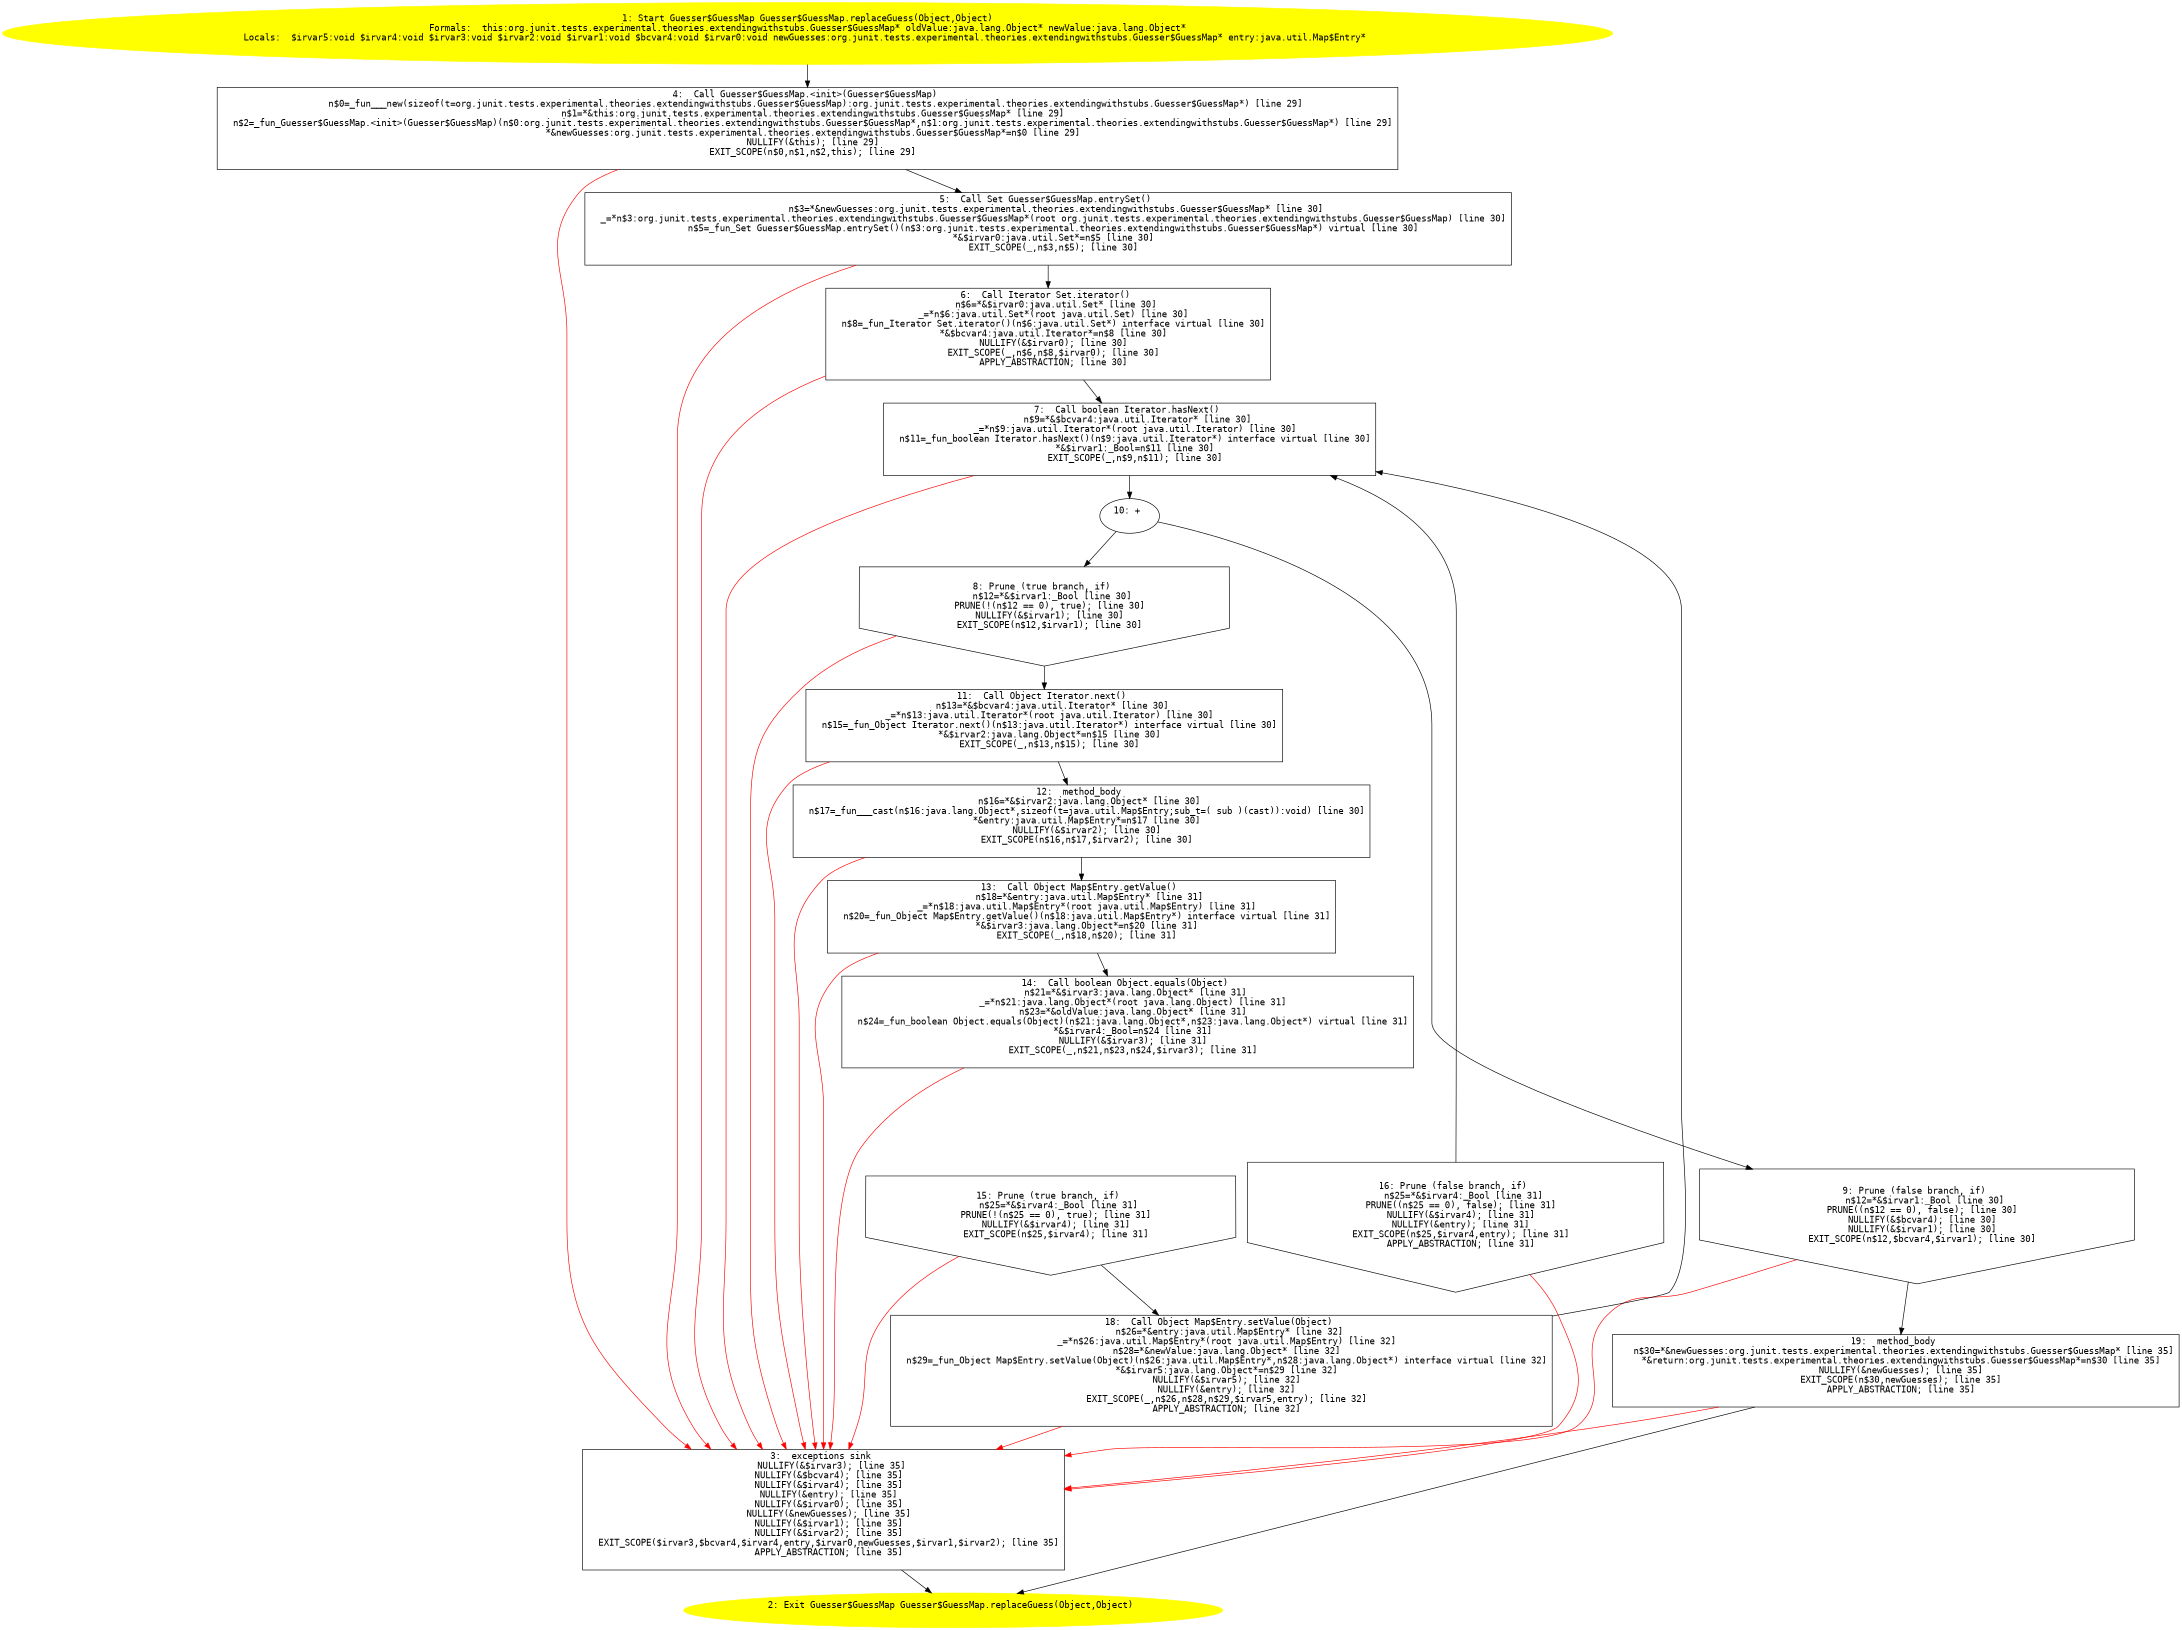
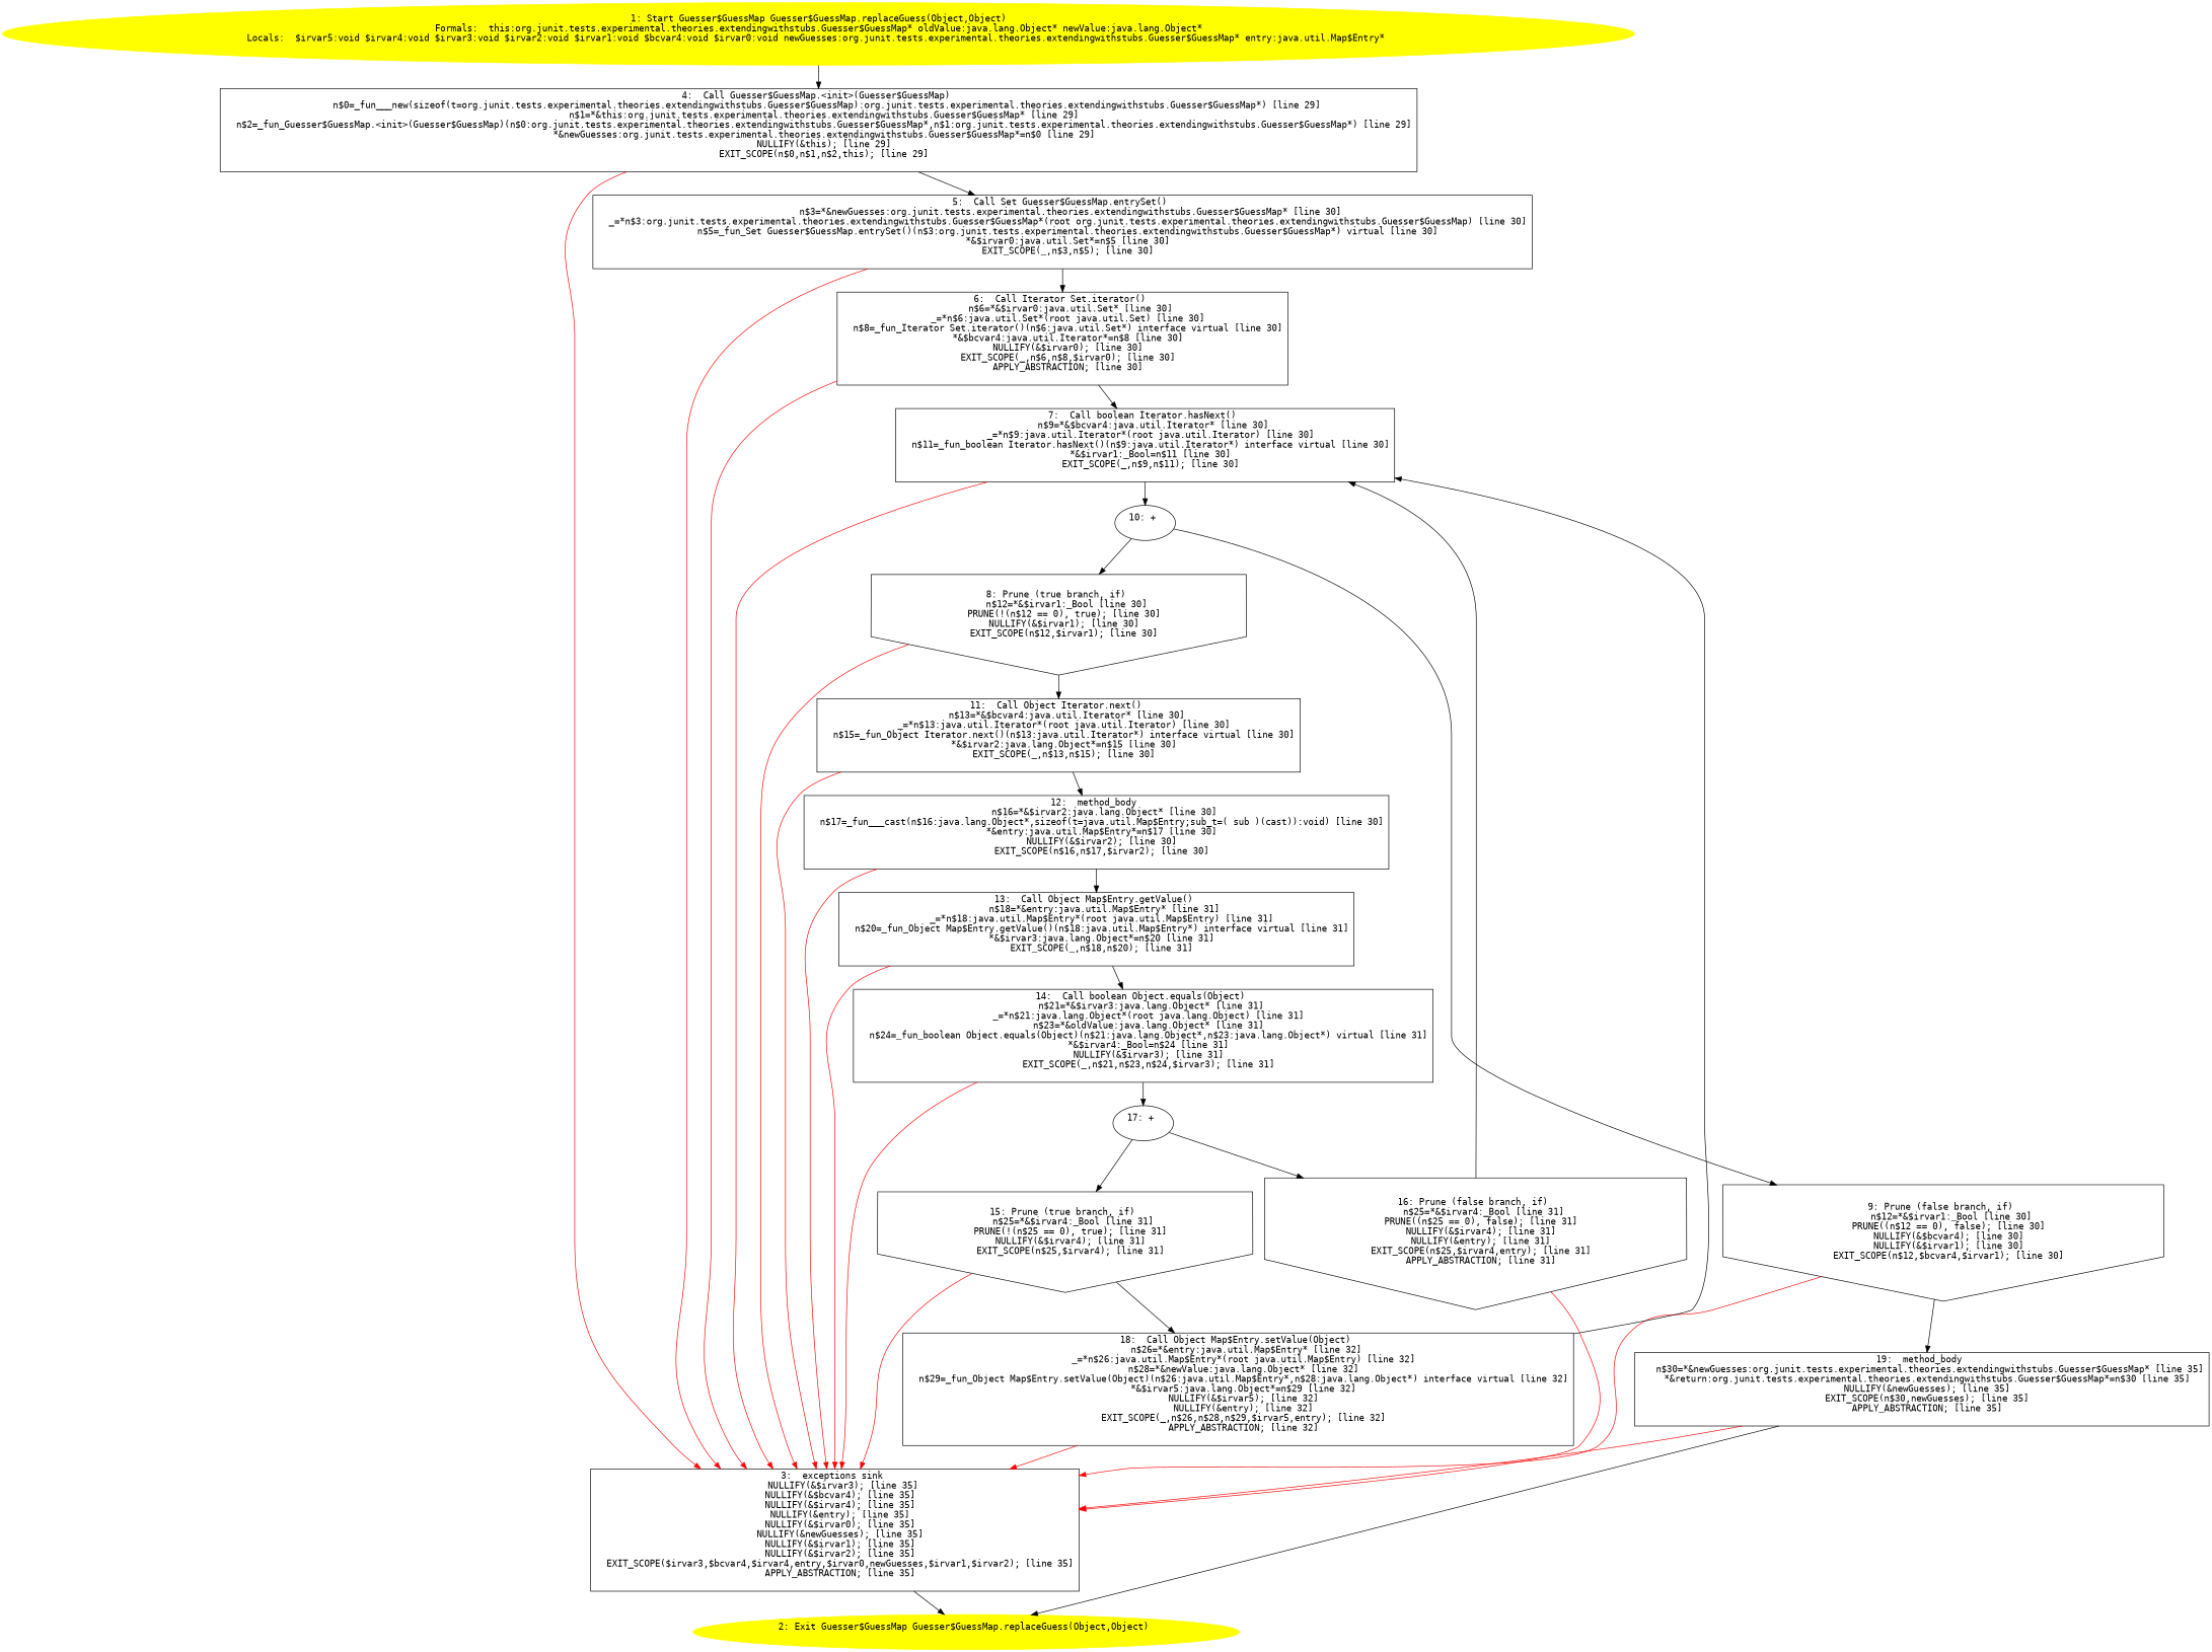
  digraph {
    fontname="DejaVu Sans Mono"
    node [fontname="DejaVu Sans Mono" shape=box]
    edge [fontname="DejaVu Sans Mono"]
    n1 [color=yellow label="1: Start Guesser$GuessMap Guesser$GuessMap.replaceGuess(Object,Object)\nFormals:  this:org.junit.tests.experimental.theories.extendingwithstubs.Guesser$GuessMap* oldValue:java.lang.Object* newValue:java.lang.Object*\nLocals:  $irvar5:void $irvar4:void $irvar3:void $irvar2:void $irvar1:void $bcvar4:void $irvar0:void newGuesses:org.junit.tests.experimental.theories.extendingwithstubs.Guesser$GuessMap* entry:java.util.Map$Entry* \n  " style=filled shape=""]
    n2 [label="4:  Call Guesser$GuessMap.<init>(Guesser$GuessMap) \n   n$0=_fun___new(sizeof(t=org.junit.tests.experimental.theories.extendingwithstubs.Guesser$GuessMap):org.junit.tests.experimental.theories.extendingwithstubs.Guesser$GuessMap*) [line 29]\n  n$1=*&this:org.junit.tests.experimental.theories.extendingwithstubs.Guesser$GuessMap* [line 29]\n  n$2=_fun_Guesser$GuessMap.<init>(Guesser$GuessMap)(n$0:org.junit.tests.experimental.theories.extendingwithstubs.Guesser$GuessMap*,n$1:org.junit.tests.experimental.theories.extendingwithstubs.Guesser$GuessMap*) [line 29]\n  *&newGuesses:org.junit.tests.experimental.theories.extendingwithstubs.Guesser$GuessMap*=n$0 [line 29]\n  NULLIFY(&this); [line 29]\n  EXIT_SCOPE(n$0,n$1,n$2,this); [line 29]\n "]
    n3 [label="3:  exceptions sink \n   NULLIFY(&$irvar3); [line 35]\n  NULLIFY(&$bcvar4); [line 35]\n  NULLIFY(&$irvar4); [line 35]\n  NULLIFY(&entry); [line 35]\n  NULLIFY(&$irvar0); [line 35]\n  NULLIFY(&newGuesses); [line 35]\n  NULLIFY(&$irvar1); [line 35]\n  NULLIFY(&$irvar2); [line 35]\n  EXIT_SCOPE($irvar3,$bcvar4,$irvar4,entry,$irvar0,newGuesses,$irvar1,$irvar2); [line 35]\n  APPLY_ABSTRACTION; [line 35]\n "]
    n4 [label="5:  Call Set Guesser$GuessMap.entrySet() \n   n$3=*&newGuesses:org.junit.tests.experimental.theories.extendingwithstubs.Guesser$GuessMap* [line 30]\n  _=*n$3:org.junit.tests.experimental.theories.extendingwithstubs.Guesser$GuessMap*(root org.junit.tests.experimental.theories.extendingwithstubs.Guesser$GuessMap) [line 30]\n  n$5=_fun_Set Guesser$GuessMap.entrySet()(n$3:org.junit.tests.experimental.theories.extendingwithstubs.Guesser$GuessMap*) virtual [line 30]\n  *&$irvar0:java.util.Set*=n$5 [line 30]\n  EXIT_SCOPE(_,n$3,n$5); [line 30]\n "]
    n5 [color=yellow label="2: Exit Guesser$GuessMap Guesser$GuessMap.replaceGuess(Object,Object) \n  " style=filled shape=""]
    n6 [label="6:  Call Iterator Set.iterator() \n   n$6=*&$irvar0:java.util.Set* [line 30]\n  _=*n$6:java.util.Set*(root java.util.Set) [line 30]\n  n$8=_fun_Iterator Set.iterator()(n$6:java.util.Set*) interface virtual [line 30]\n  *&$bcvar4:java.util.Iterator*=n$8 [line 30]\n  NULLIFY(&$irvar0); [line 30]\n  EXIT_SCOPE(_,n$6,n$8,$irvar0); [line 30]\n  APPLY_ABSTRACTION; [line 30]\n "]
    n7 [label="7:  Call boolean Iterator.hasNext() \n   n$9=*&$bcvar4:java.util.Iterator* [line 30]\n  _=*n$9:java.util.Iterator*(root java.util.Iterator) [line 30]\n  n$11=_fun_boolean Iterator.hasNext()(n$9:java.util.Iterator*) interface virtual [line 30]\n  *&$irvar1:_Bool=n$11 [line 30]\n  EXIT_SCOPE(_,n$9,n$11); [line 30]\n "]
    n8 [label="10: + \n  " shape=""]
    n9 [label="8: Prune (true branch, if) \n   n$12=*&$irvar1:_Bool [line 30]\n  PRUNE(!(n$12 == 0), true); [line 30]\n  NULLIFY(&$irvar1); [line 30]\n  EXIT_SCOPE(n$12,$irvar1); [line 30]\n " shape=invhouse]
    n10 [label="9: Prune (false branch, if) \n   n$12=*&$irvar1:_Bool [line 30]\n  PRUNE((n$12 == 0), false); [line 30]\n  NULLIFY(&$bcvar4); [line 30]\n  NULLIFY(&$irvar1); [line 30]\n  EXIT_SCOPE(n$12,$bcvar4,$irvar1); [line 30]\n " shape=invhouse]
    n11 [label="11:  Call Object Iterator.next() \n   n$13=*&$bcvar4:java.util.Iterator* [line 30]\n  _=*n$13:java.util.Iterator*(root java.util.Iterator) [line 30]\n  n$15=_fun_Object Iterator.next()(n$13:java.util.Iterator*) interface virtual [line 30]\n  *&$irvar2:java.lang.Object*=n$15 [line 30]\n  EXIT_SCOPE(_,n$13,n$15); [line 30]\n "]
    n12 [label="12:  method_body \n   n$16=*&$irvar2:java.lang.Object* [line 30]\n  n$17=_fun___cast(n$16:java.lang.Object*,sizeof(t=java.util.Map$Entry;sub_t=( sub )(cast)):void) [line 30]\n  *&entry:java.util.Map$Entry*=n$17 [line 30]\n  NULLIFY(&$irvar2); [line 30]\n  EXIT_SCOPE(n$16,n$17,$irvar2); [line 30]\n "]
    n13 [label="19:  method_body \n   n$30=*&newGuesses:org.junit.tests.experimental.theories.extendingwithstubs.Guesser$GuessMap* [line 35]\n  *&return:org.junit.tests.experimental.theories.extendingwithstubs.Guesser$GuessMap*=n$30 [line 35]\n  NULLIFY(&newGuesses); [line 35]\n  EXIT_SCOPE(n$30,newGuesses); [line 35]\n  APPLY_ABSTRACTION; [line 35]\n "]
    n14 [label="13:  Call Object Map$Entry.getValue() \n   n$18=*&entry:java.util.Map$Entry* [line 31]\n  _=*n$18:java.util.Map$Entry*(root java.util.Map$Entry) [line 31]\n  n$20=_fun_Object Map$Entry.getValue()(n$18:java.util.Map$Entry*) interface virtual [line 31]\n  *&$irvar3:java.lang.Object*=n$20 [line 31]\n  EXIT_SCOPE(_,n$18,n$20); [line 31]\n "]
    n15 [label="14:  Call boolean Object.equals(Object) \n   n$21=*&$irvar3:java.lang.Object* [line 31]\n  _=*n$21:java.lang.Object*(root java.lang.Object) [line 31]\n  n$23=*&oldValue:java.lang.Object* [line 31]\n  n$24=_fun_boolean Object.equals(Object)(n$21:java.lang.Object*,n$23:java.lang.Object*) virtual [line 31]\n  *&$irvar4:_Bool=n$24 [line 31]\n  NULLIFY(&$irvar3); [line 31]\n  EXIT_SCOPE(_,n$21,n$23,n$24,$irvar3); [line 31]\n "]
+   n16 [label="17: + \n  " shape=""]
    n17 [label="15: Prune (true branch, if) \n   n$25=*&$irvar4:_Bool [line 31]\n  PRUNE(!(n$25 == 0), true); [line 31]\n  NULLIFY(&$irvar4); [line 31]\n  EXIT_SCOPE(n$25,$irvar4); [line 31]\n " shape=invhouse]
    n18 [label="16: Prune (false branch, if) \n   n$25=*&$irvar4:_Bool [line 31]\n  PRUNE((n$25 == 0), false); [line 31]\n  NULLIFY(&$irvar4); [line 31]\n  NULLIFY(&entry); [line 31]\n  EXIT_SCOPE(n$25,$irvar4,entry); [line 31]\n  APPLY_ABSTRACTION; [line 31]\n " shape=invhouse]
    n19 [label="18:  Call Object Map$Entry.setValue(Object) \n   n$26=*&entry:java.util.Map$Entry* [line 32]\n  _=*n$26:java.util.Map$Entry*(root java.util.Map$Entry) [line 32]\n  n$28=*&newValue:java.lang.Object* [line 32]\n  n$29=_fun_Object Map$Entry.setValue(Object)(n$26:java.util.Map$Entry*,n$28:java.lang.Object*) interface virtual [line 32]\n  *&$irvar5:java.lang.Object*=n$29 [line 32]\n  NULLIFY(&$irvar5); [line 32]\n  NULLIFY(&entry); [line 32]\n  EXIT_SCOPE(_,n$26,n$28,n$29,$irvar5,entry); [line 32]\n  APPLY_ABSTRACTION; [line 32]\n "]
    n1 -> n2
    n2 -> n3 [color=red]
    n2 -> n4
    n3 -> n5
    n4 -> n3 [color=red]
    n4 -> n6
    n6 -> n3 [color=red]
    n6 -> n7
    n7 -> n3 [color=red]
    n7 -> n8
    n8 -> n9
    n8 -> n10
    n9 -> n3 [color=red]
    n9 -> n11
    n10 -> n3 [color=red]
    n10 -> n13
    n11 -> n3 [color=red]
    n11 -> n12
    n12 -> n3 [color=red]
    n12 -> n14
    n13 -> n3 [color=red]
    n13 -> n5
    n14 -> n3 [color=red]
    n14 -> n15
    n15 -> n3 [color=red]
+   n15 -> n16
+   n16 -> n17
+   n16 -> n18
    n17 -> n3 [color=red]
    n17 -> n19
    n18 -> n3 [color=red]
    n18 -> n7
    n19 -> n3 [color=red]
    n19 -> n7
  }
